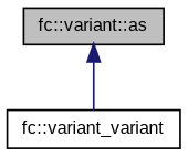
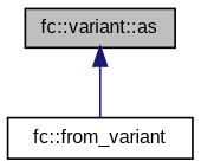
  digraph {
    rankdir=TB
    fontname="Liberation Sans"
    node [color=black fontname="Liberation Sans" fontsize=10 shape=record style=filled]
    n1 [fillcolor=grey75 fontcolor=black height=0.2 label="fc::variant::as" width=0.4]
-   n2 [fillcolor=white height=0.2 label="fc::variant_variant" width=0.4]
+   n2 [fillcolor=white height=0.2 label="fc::from_variant" width=0.4]
    n1 -> n2 [color=midnightblue dir=back fontname="Liberation Sans" fontsize=10 labelfontname=Helvetica labelfontsize=10 style=solid]
  }
